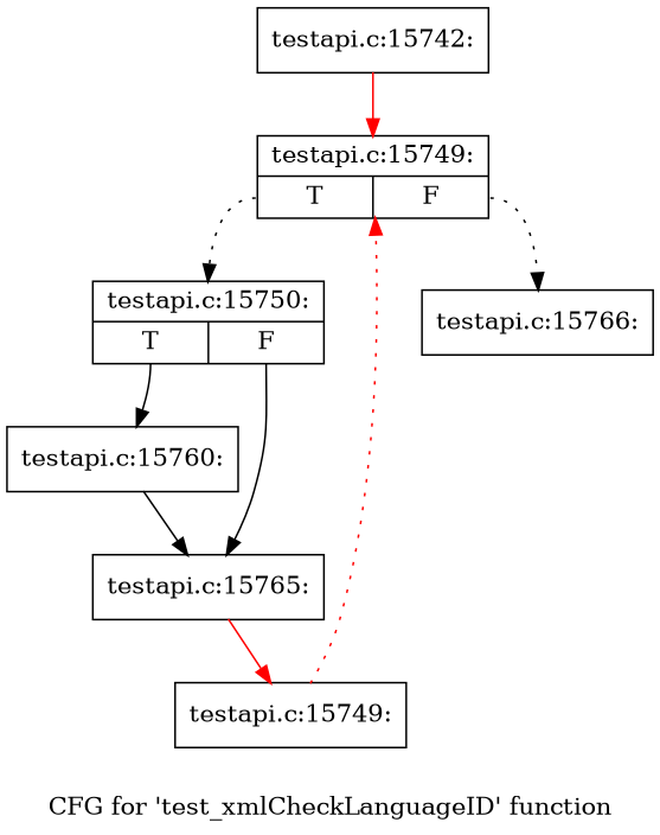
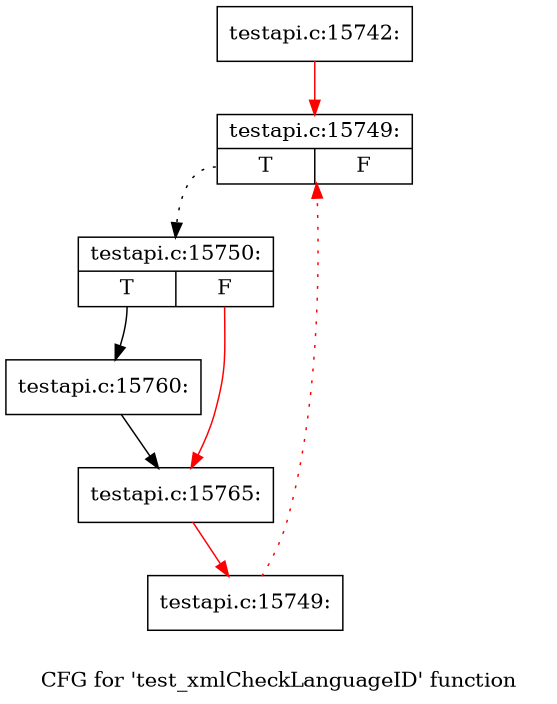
  digraph {
    label="CFG for 'test_xmlCheckLanguageID' function"
    node [shape=record]
    edge [color=black style=solid]
    n1 [label="{testapi.c:15742:}"]
    n2 [label="{testapi.c:15749:|{<s0>T|<s1>F}}"]
    n3 [label="{testapi.c:15750:|{<s0>T|<s1>F}}"]
-   n4 [label="{testapi.c:15766:}"]
    n5 [label="{testapi.c:15760:}"]
    n6 [label="{testapi.c:15765:}"]
    n7 [label="{testapi.c:15749:}"]
    n1 -> n2 [color=red]
    n2 -> n3 [style=dotted tailport=s0]
-   n2 -> n4 [style=dotted tailport=s1]
    n3 -> n5 [tailport=s0]
-   n3 -> n6 [tailport=s1]
+   n3 -> n6 [color=red tailport=s1]
    n5 -> n6
    n6 -> n7 [color=red]
    n7 -> n2 [color=red style=dotted]
  }
